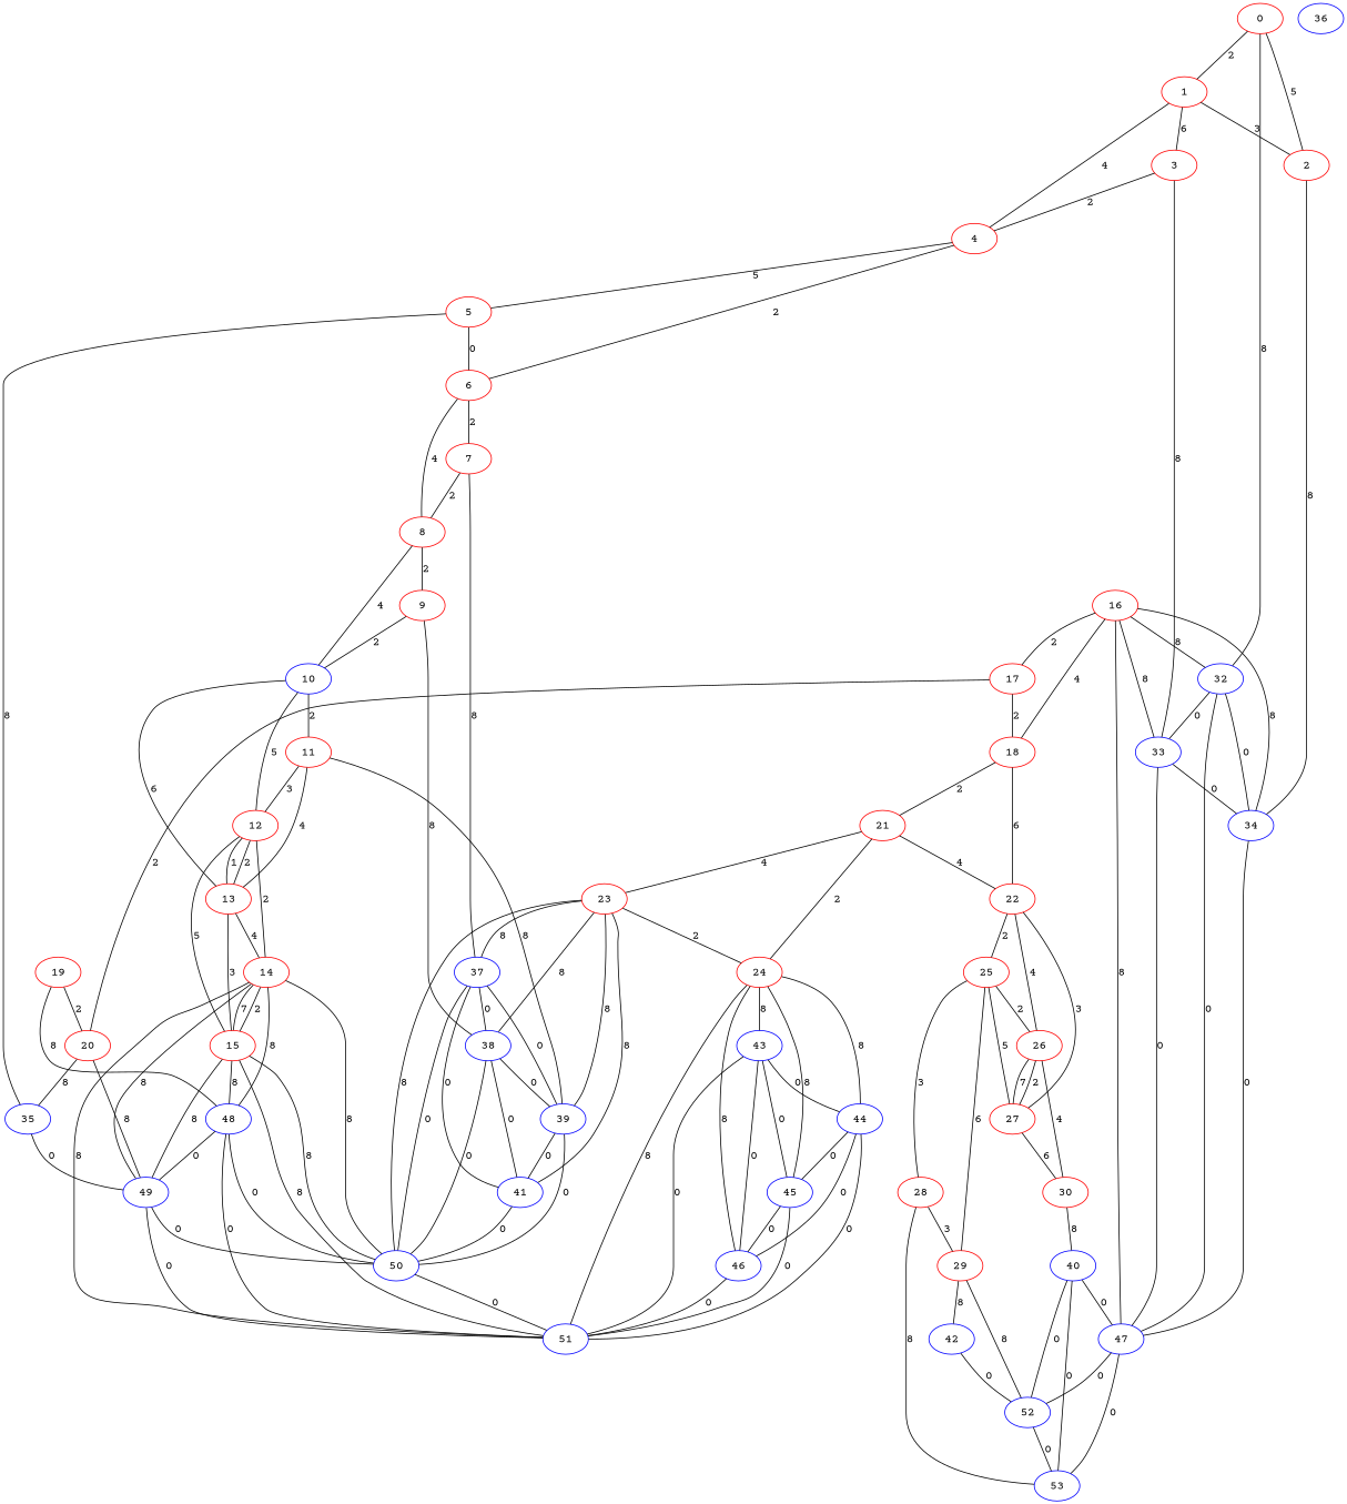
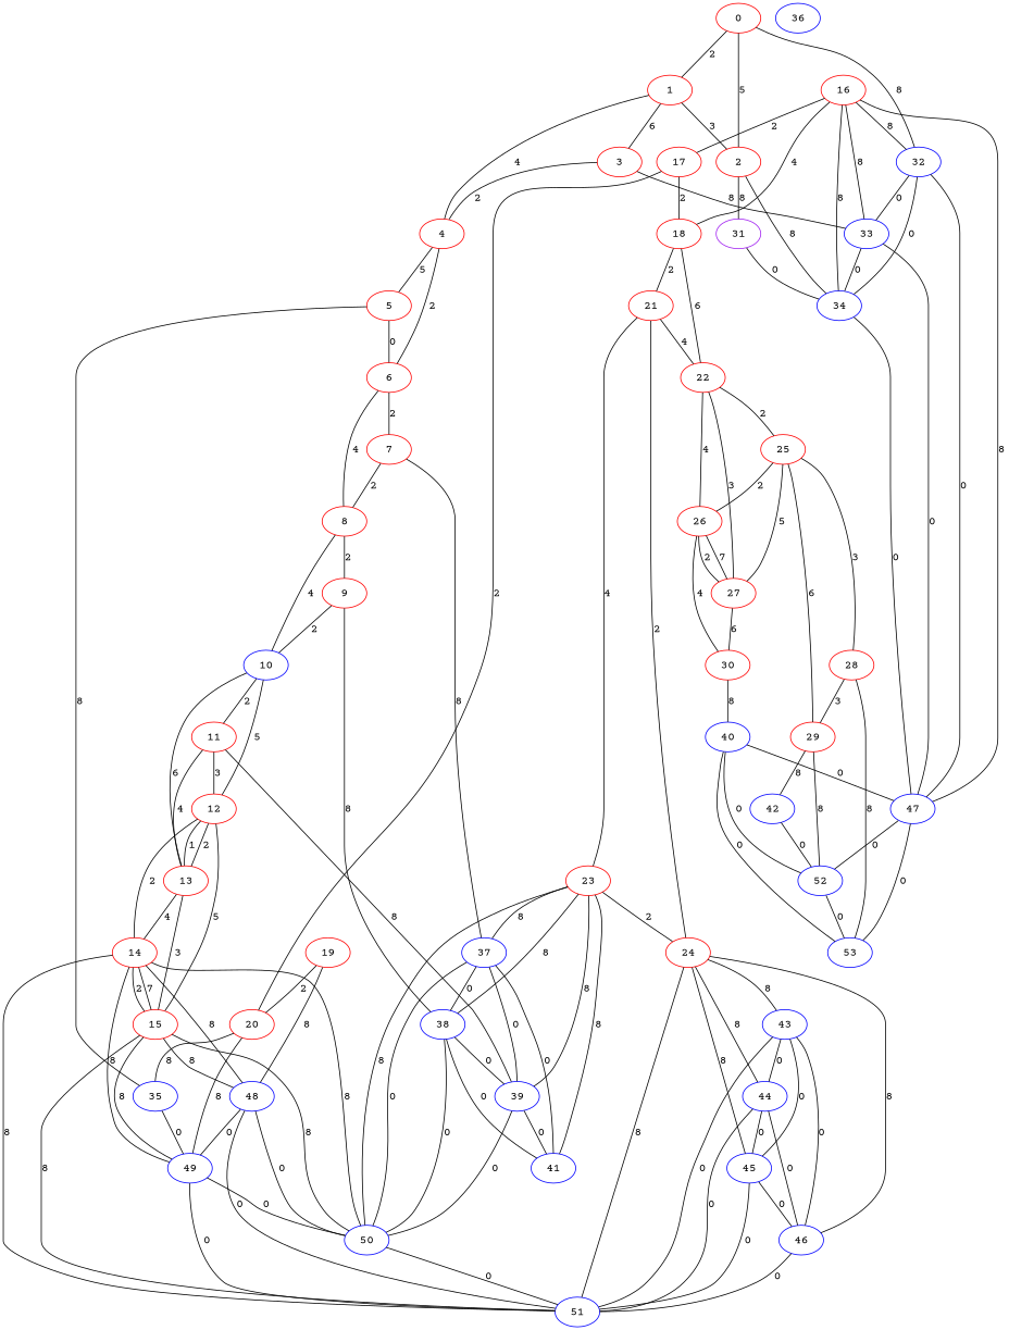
  graph {
    fontname="Courier Prime"
    node [color=red fontname="Courier Prime" weight=1]
    edge [fontname="Courier Prime"]
    0
    1
    2
    32 [color=blue weight=3]
    3
    4
+   31 [color=purple weight=4]
    34 [color=blue weight=3]
    33 [color=blue weight=3]
    47 [color=blue weight=3]
    5
    6
    35 [color=blue weight=3]
    7
    8
    49 [color=blue weight=3]
    37 [color=blue weight=3]
    9
    10 [color=blue]
    38 [color=blue weight=3]
    39 [color=blue weight=3]
    50 [color=blue weight=3]
    41 [color=blue weight=3]
    11
    12
    13
    14
    15
    48 [color=blue weight=3]
    51 [color=blue weight=3]
    16
    17
    18
    20
    21
    22
    53 [color=blue weight=3]
    52 [color=blue weight=3]
    19
    23
    24
    25
    26
    27
    43 [color=blue weight=3]
    44 [color=blue weight=3]
    45 [color=blue weight=3]
    46 [color=blue weight=3]
    28
    29
    30
    42 [color=blue weight=3]
    40 [color=blue weight=3]
    36 [color=blue weight=3]
    0 -- 1 [label=2]
    0 -- 2 [label=5]
    0 -- 32 [label=8]
    1 -- 2 [label=3]
    1 -- 3 [label=6]
    1 -- 4 [label=4]
+   2 -- 31 [label=8]
    2 -- 34 [label=8]
    32 -- 34 [label=0]
    32 -- 33 [label=0]
    32 -- 47 [label=0]
    3 -- 4 [label=2]
    3 -- 33 [label=8]
    4 -- 5 [label=5]
    4 -- 6 [label=2]
+   31 -- 34 [label=0]
    34 -- 47 [label=0]
    33 -- 34 [label=0]
    33 -- 47 [label=0]
    47 -- 53 [label=0]
    47 -- 52 [label=0]
    5 -- 6 [label=0]
    5 -- 35 [label=8]
    6 -- 7 [label=2]
    6 -- 8 [label=4]
    35 -- 49 [label=0]
    7 -- 8 [label=2]
    7 -- 37 [label=8]
    8 -- 9 [label=2]
    8 -- 10 [label=4]
    49 -- 50 [label=0]
    49 -- 51 [label=0]
    37 -- 38 [label=0]
    37 -- 39 [label=0]
    37 -- 50 [label=0]
    37 -- 41 [label=0]
    9 -- 10 [label=2]
    9 -- 38 [label=8]
    10 -- 11 [label=2]
    10 -- 12 [label=5]
    10 -- 13 [label=6]
    38 -- 39 [label=0]
    38 -- 50 [label=0]
    38 -- 41 [label=0]
    39 -- 50 [label=0]
    39 -- 41 [label=0]
    50 -- 51 [label=0]
-   41 -- 50 [label=0]
    11 -- 39 [label=8]
    11 -- 12 [label=3]
    11 -- 13 [label=4]
    12 -- 13 [label=2]
    12 -- 13 [label=1]
    12 -- 14 [label=2]
    12 -- 15 [label=5]
    13 -- 14 [label=4]
    13 -- 15 [label=3]
    14 -- 49 [label=8]
    14 -- 50 [label=8]
    14 -- 15 [label=7]
    14 -- 15 [label=2]
    14 -- 48 [label=8]
    14 -- 51 [label=8]
    15 -- 49 [label=8]
    15 -- 50 [label=8]
    15 -- 48 [label=8]
    15 -- 51 [label=8]
    48 -- 49 [label=0]
    48 -- 50 [label=0]
    48 -- 51 [label=0]
    16 -- 32 [label=8]
    16 -- 34 [label=8]
    16 -- 33 [label=8]
    16 -- 47 [label=8]
    16 -- 17 [label=2]
    16 -- 18 [label=4]
    17 -- 18 [label=2]
    17 -- 20 [label=2]
    18 -- 21 [label=2]
    18 -- 22 [label=6]
    20 -- 35 [label=8]
    20 -- 49 [label=8]
    21 -- 22 [label=4]
    21 -- 23 [label=4]
    21 -- 24 [label=2]
    22 -- 25 [label=2]
    22 -- 26 [label=4]
    22 -- 27 [label=3]
    52 -- 53 [label=0]
    19 -- 48 [label=8]
    19 -- 20 [label=2]
    23 -- 37 [label=8]
    23 -- 38 [label=8]
    23 -- 39 [label=8]
    23 -- 50 [label=8]
    23 -- 41 [label=8]
    23 -- 24 [label=2]
    24 -- 51 [label=8]
    24 -- 43 [label=8]
    24 -- 44 [label=8]
    24 -- 45 [label=8]
    24 -- 46 [label=8]
    25 -- 26 [label=2]
    25 -- 27 [label=5]
    25 -- 28 [label=3]
    25 -- 29 [label=6]
    26 -- 27 [label=2]
    26 -- 27 [label=7]
    26 -- 30 [label=4]
    27 -- 30 [label=6]
    43 -- 51 [label=0]
    43 -- 44 [label=0]
    43 -- 45 [label=0]
    43 -- 46 [label=0]
    44 -- 51 [label=0]
    44 -- 45 [label=0]
    44 -- 46 [label=0]
    45 -- 51 [label=0]
    45 -- 46 [label=0]
    46 -- 51 [label=0]
    28 -- 53 [label=8]
    28 -- 29 [label=3]
    29 -- 52 [label=8]
    29 -- 42 [label=8]
    30 -- 40 [label=8]
    42 -- 52 [label=0]
    40 -- 47 [label=0]
    40 -- 53 [label=0]
    40 -- 52 [label=0]
  }
